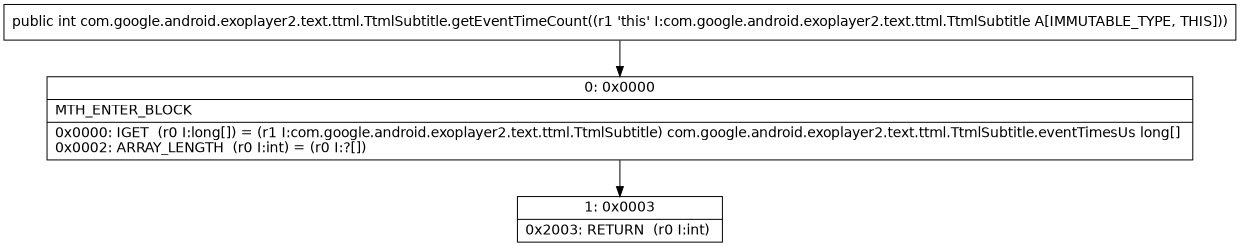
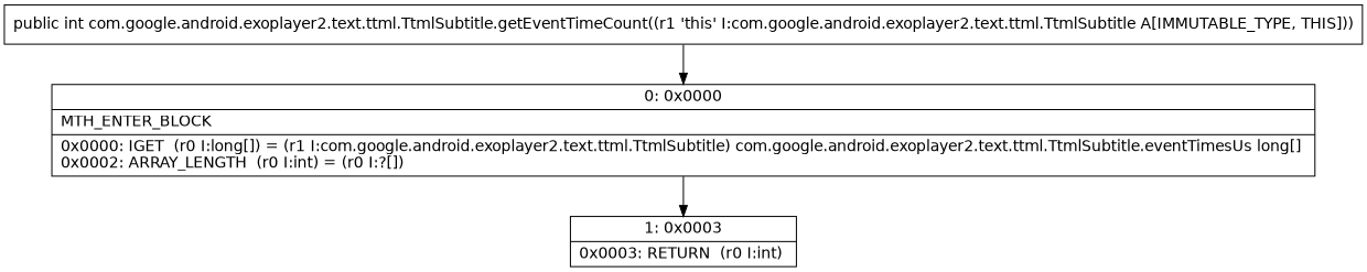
  digraph {
    fontname="DejaVu Sans"
    node [shape=record fontname="DejaVu Sans"]
    edge [fontname="DejaVu Sans"]
    n1 [label="{0\:\ 0x0000|MTH_ENTER_BLOCK\l|0x0000: IGET  (r0 I:long[]) = (r1 I:com.google.android.exoplayer2.text.ttml.TtmlSubtitle) com.google.android.exoplayer2.text.ttml.TtmlSubtitle.eventTimesUs long[] \l0x0002: ARRAY_LENGTH  (r0 I:int) = (r0 I:?[]) \l}"]
-   n2 [label="{1\:\ 0x0003|0x2003: RETURN  (r0 I:int) \l}"]
+   n2 [label="{1\:\ 0x0003|0x0003: RETURN  (r0 I:int) \l}"]
    n3 [label="{public int com.google.android.exoplayer2.text.ttml.TtmlSubtitle.getEventTimeCount((r1 'this' I:com.google.android.exoplayer2.text.ttml.TtmlSubtitle A[IMMUTABLE_TYPE, THIS])) }"]
    n1 -> n2
    n3 -> n1
  }
